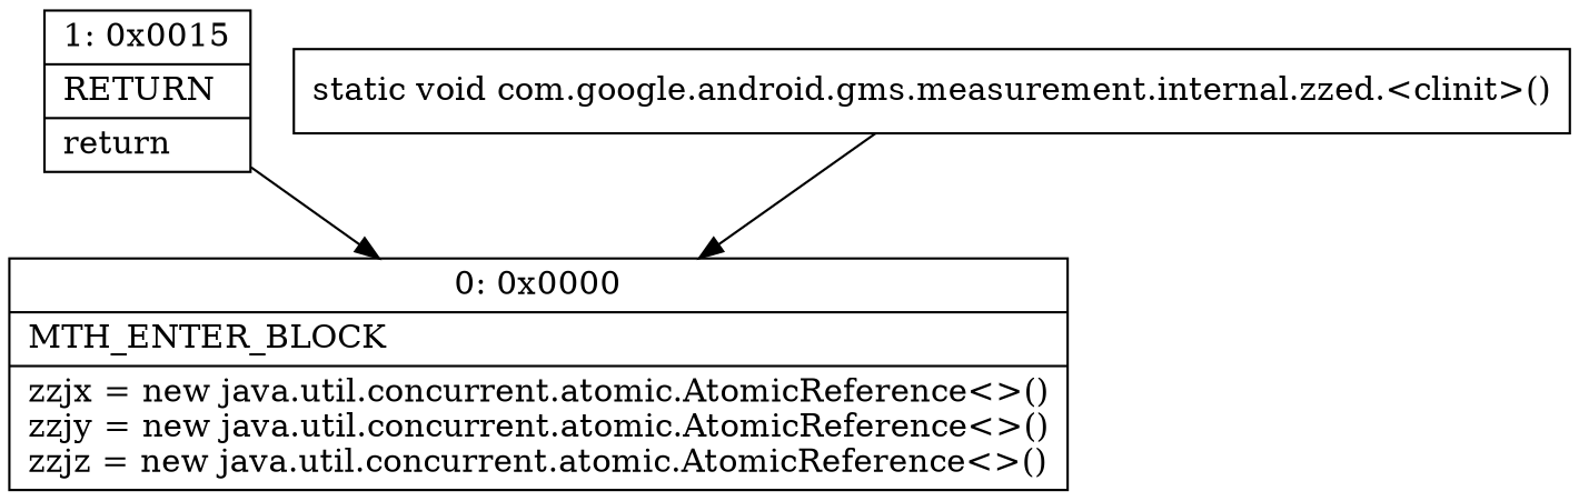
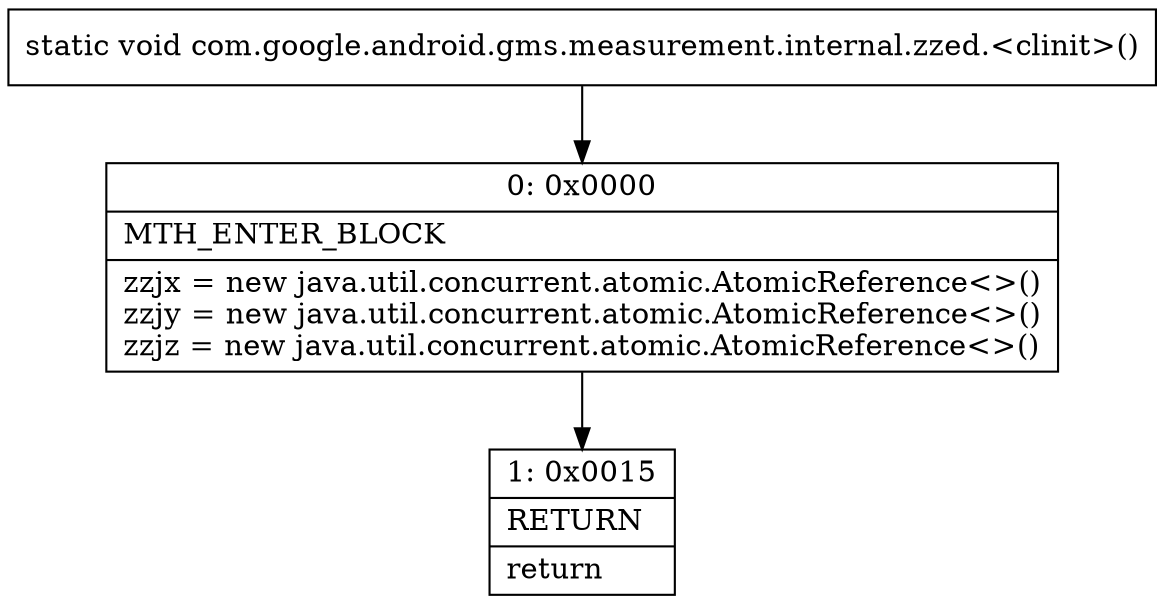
  digraph {
    node [shape=record]
    n1 [label="{0\:\ 0x0000|MTH_ENTER_BLOCK\l|zzjx = new java.util.concurrent.atomic.AtomicReference\<\>()\lzzjy = new java.util.concurrent.atomic.AtomicReference\<\>()\lzzjz = new java.util.concurrent.atomic.AtomicReference\<\>()\l}"]
    n2 [label="{1\:\ 0x0015|RETURN\l|return\l}"]
    n3 [label="{static void com.google.android.gms.measurement.internal.zzed.\<clinit\>() }"]
-   n2 -> n1
+   n1 -> n2
    n3 -> n1
  }
